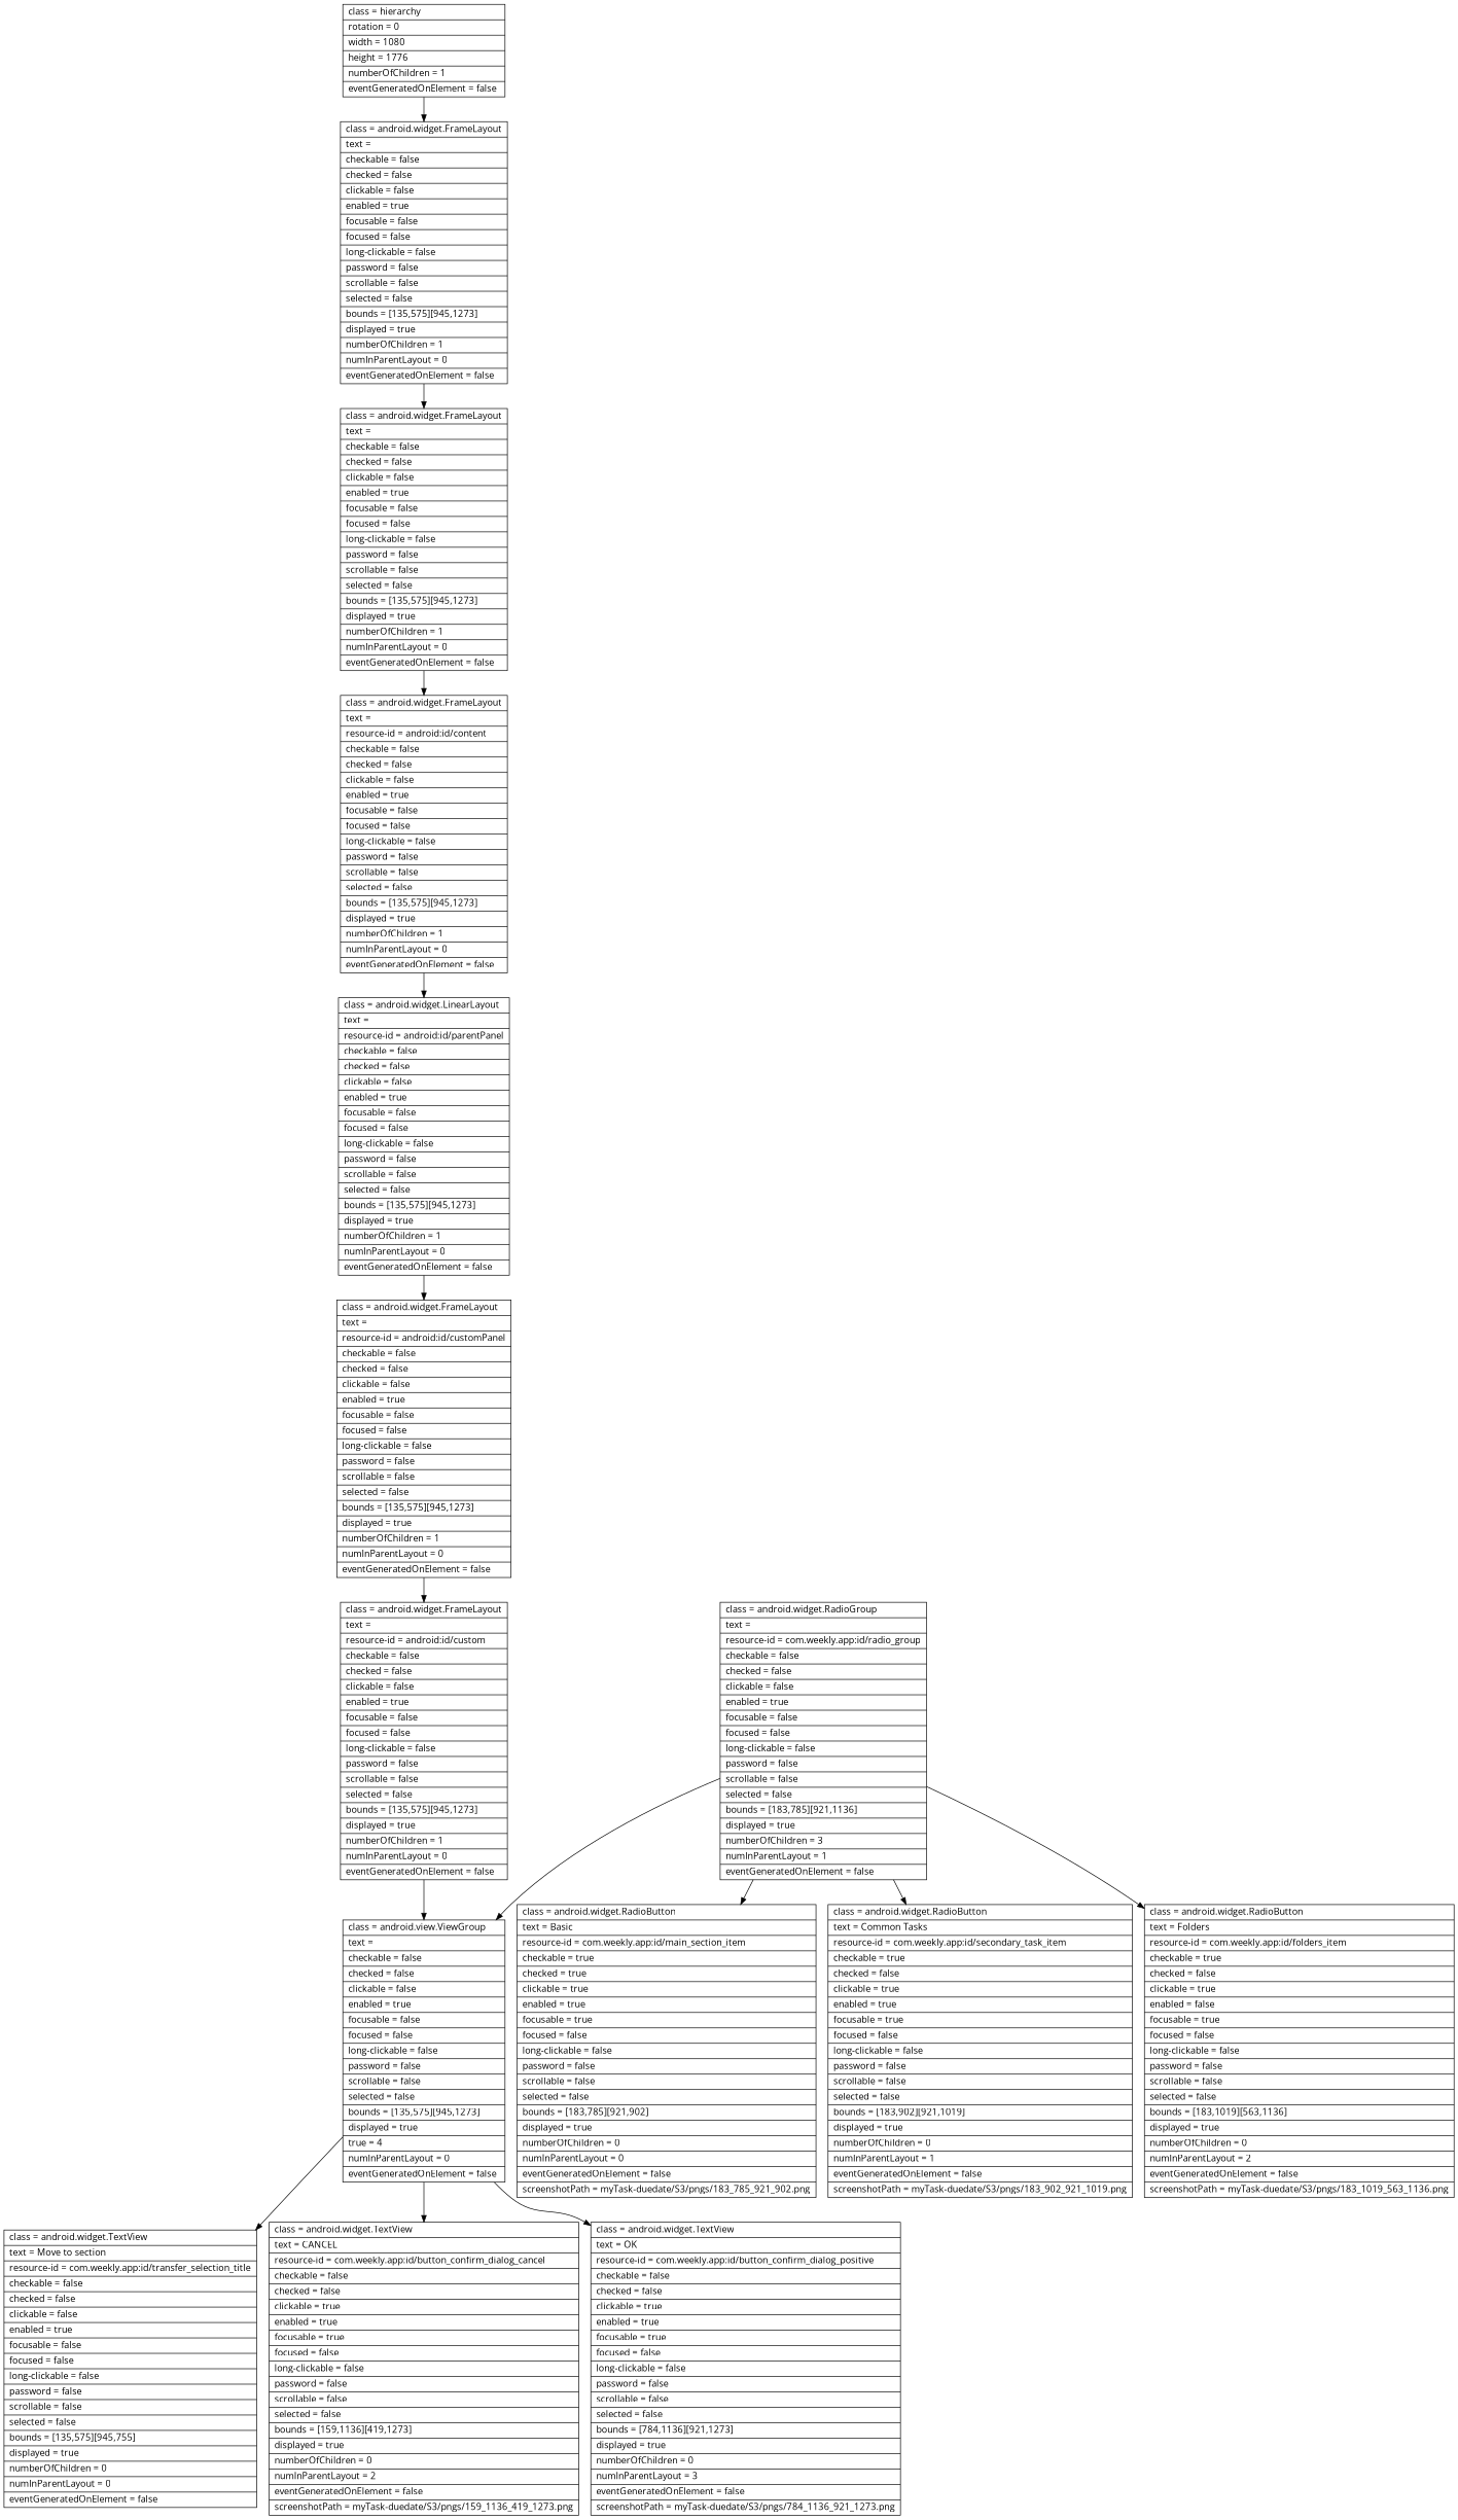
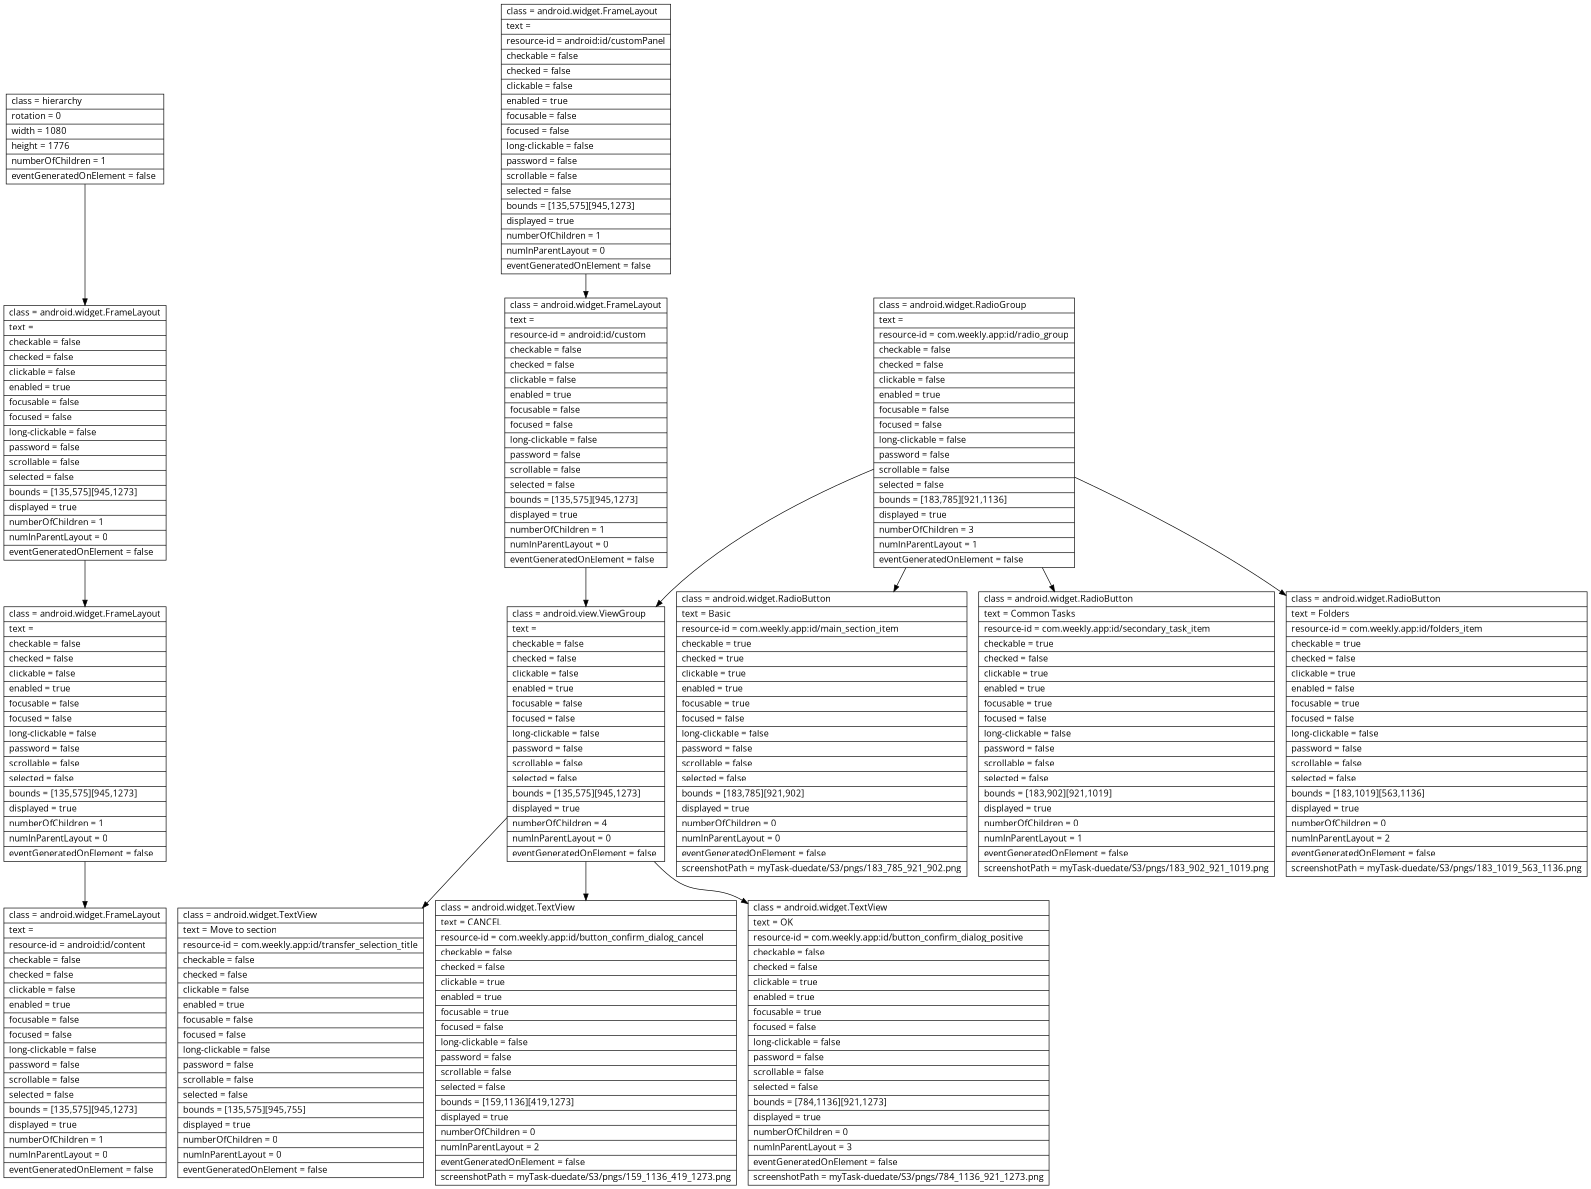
  digraph {
    fontname="Open Sans"
    node [fontname="Open Sans" shape=record]
    edge [fontname="Open Sans"]
    n1 [label="{class = hierarchy\l|rotation = 0\l|width = 1080\l|height = 1776\l|numberOfChildren = 1\l|eventGeneratedOnElement = false \l}"]
    n2 [label="{class = android.widget.FrameLayout\l|text = \l|checkable = false\l|checked = false\l|clickable = false\l|enabled = true\l|focusable = false\l|focused = false\l|long-clickable = false\l|password = false\l|scrollable = false\l|selected = false\l|bounds = [135,575][945,1273]\l|displayed = true\l|numberOfChildren = 1\l|numInParentLayout = 0\l|eventGeneratedOnElement = false \l}"]
    n3 [label="{class = android.widget.FrameLayout\l|text = \l|checkable = false\l|checked = false\l|clickable = false\l|enabled = true\l|focusable = false\l|focused = false\l|long-clickable = false\l|password = false\l|scrollable = false\l|selected = false\l|bounds = [135,575][945,1273]\l|displayed = true\l|numberOfChildren = 1\l|numInParentLayout = 0\l|eventGeneratedOnElement = false \l}"]
    n4 [label="{class = android.widget.FrameLayout\l|text = \l|resource-id = android:id/content\l|checkable = false\l|checked = false\l|clickable = false\l|enabled = true\l|focusable = false\l|focused = false\l|long-clickable = false\l|password = false\l|scrollable = false\l|selected = false\l|bounds = [135,575][945,1273]\l|displayed = true\l|numberOfChildren = 1\l|numInParentLayout = 0\l|eventGeneratedOnElement = false \l}"]
-   n5 [label="{class = android.widget.LinearLayout\l|text = \l|resource-id = android:id/parentPanel\l|checkable = false\l|checked = false\l|clickable = false\l|enabled = true\l|focusable = false\l|focused = false\l|long-clickable = false\l|password = false\l|scrollable = false\l|selected = false\l|bounds = [135,575][945,1273]\l|displayed = true\l|numberOfChildren = 1\l|numInParentLayout = 0\l|eventGeneratedOnElement = false \l}"]
    n6 [label="{class = android.widget.FrameLayout\l|text = \l|resource-id = android:id/customPanel\l|checkable = false\l|checked = false\l|clickable = false\l|enabled = true\l|focusable = false\l|focused = false\l|long-clickable = false\l|password = false\l|scrollable = false\l|selected = false\l|bounds = [135,575][945,1273]\l|displayed = true\l|numberOfChildren = 1\l|numInParentLayout = 0\l|eventGeneratedOnElement = false \l}"]
    n7 [label="{class = android.widget.FrameLayout\l|text = \l|resource-id = android:id/custom\l|checkable = false\l|checked = false\l|clickable = false\l|enabled = true\l|focusable = false\l|focused = false\l|long-clickable = false\l|password = false\l|scrollable = false\l|selected = false\l|bounds = [135,575][945,1273]\l|displayed = true\l|numberOfChildren = 1\l|numInParentLayout = 0\l|eventGeneratedOnElement = false \l}"]
-   n8 [label="{class = android.view.ViewGroup\l|text = \l|checkable = false\l|checked = false\l|clickable = false\l|enabled = true\l|focusable = false\l|focused = false\l|long-clickable = false\l|password = false\l|scrollable = false\l|selected = false\l|bounds = [135,575][945,1273]\l|displayed = true\l|true = 4\l|numInParentLayout = 0\l|eventGeneratedOnElement = false \l}"]
+   n8 [label="{class = android.view.ViewGroup\l|text = \l|checkable = false\l|checked = false\l|clickable = false\l|enabled = true\l|focusable = false\l|focused = false\l|long-clickable = false\l|password = false\l|scrollable = false\l|selected = false\l|bounds = [135,575][945,1273]\l|displayed = true\l|numberOfChildren = 4\l|numInParentLayout = 0\l|eventGeneratedOnElement = false \l}"]
    n9 [label="{class = android.widget.TextView\l|text = Move to section\l|resource-id = com.weekly.app:id/transfer_selection_title\l|checkable = false\l|checked = false\l|clickable = false\l|enabled = true\l|focusable = false\l|focused = false\l|long-clickable = false\l|password = false\l|scrollable = false\l|selected = false\l|bounds = [135,575][945,755]\l|displayed = true\l|numberOfChildren = 0\l|numInParentLayout = 0\l|eventGeneratedOnElement = false \l}"]
    n10 [label="{class = android.widget.TextView\l|text = CANCEL\l|resource-id = com.weekly.app:id/button_confirm_dialog_cancel\l|checkable = false\l|checked = false\l|clickable = true\l|enabled = true\l|focusable = true\l|focused = false\l|long-clickable = false\l|password = false\l|scrollable = false\l|selected = false\l|bounds = [159,1136][419,1273]\l|displayed = true\l|numberOfChildren = 0\l|numInParentLayout = 2\l|eventGeneratedOnElement = false \l|screenshotPath = myTask-duedate/S3/pngs/159_1136_419_1273.png\l}"]
    n11 [label="{class = android.widget.TextView\l|text = OK\l|resource-id = com.weekly.app:id/button_confirm_dialog_positive\l|checkable = false\l|checked = false\l|clickable = true\l|enabled = true\l|focusable = true\l|focused = false\l|long-clickable = false\l|password = false\l|scrollable = false\l|selected = false\l|bounds = [784,1136][921,1273]\l|displayed = true\l|numberOfChildren = 0\l|numInParentLayout = 3\l|eventGeneratedOnElement = false \l|screenshotPath = myTask-duedate/S3/pngs/784_1136_921_1273.png\l}"]
    n12 [label="{class = android.widget.RadioGroup\l|text = \l|resource-id = com.weekly.app:id/radio_group\l|checkable = false\l|checked = false\l|clickable = false\l|enabled = true\l|focusable = false\l|focused = false\l|long-clickable = false\l|password = false\l|scrollable = false\l|selected = false\l|bounds = [183,785][921,1136]\l|displayed = true\l|numberOfChildren = 3\l|numInParentLayout = 1\l|eventGeneratedOnElement = false \l}"]
    n13 [label="{class = android.widget.RadioButton\l|text = Basic\l|resource-id = com.weekly.app:id/main_section_item\l|checkable = true\l|checked = true\l|clickable = true\l|enabled = true\l|focusable = true\l|focused = false\l|long-clickable = false\l|password = false\l|scrollable = false\l|selected = false\l|bounds = [183,785][921,902]\l|displayed = true\l|numberOfChildren = 0\l|numInParentLayout = 0\l|eventGeneratedOnElement = false \l|screenshotPath = myTask-duedate/S3/pngs/183_785_921_902.png\l}"]
    n14 [label="{class = android.widget.RadioButton\l|text = Common Tasks\l|resource-id = com.weekly.app:id/secondary_task_item\l|checkable = true\l|checked = false\l|clickable = true\l|enabled = true\l|focusable = true\l|focused = false\l|long-clickable = false\l|password = false\l|scrollable = false\l|selected = false\l|bounds = [183,902][921,1019]\l|displayed = true\l|numberOfChildren = 0\l|numInParentLayout = 1\l|eventGeneratedOnElement = false \l|screenshotPath = myTask-duedate/S3/pngs/183_902_921_1019.png\l}"]
    n15 [label="{class = android.widget.RadioButton\l|text = Folders\l|resource-id = com.weekly.app:id/folders_item\l|checkable = true\l|checked = false\l|clickable = true\l|enabled = false\l|focusable = true\l|focused = false\l|long-clickable = false\l|password = false\l|scrollable = false\l|selected = false\l|bounds = [183,1019][563,1136]\l|displayed = true\l|numberOfChildren = 0\l|numInParentLayout = 2\l|eventGeneratedOnElement = false \l|screenshotPath = myTask-duedate/S3/pngs/183_1019_563_1136.png\l}"]
    n1 -> n2
    n2 -> n3
    n3 -> n4
-   n4 -> n5
-   n5 -> n6
    n6 -> n7
    n7 -> n8
    n8 -> n9
    n8 -> n10
    n8 -> n11
    n12 -> n8
    n12 -> n13
    n12 -> n14
    n12 -> n15
  }
